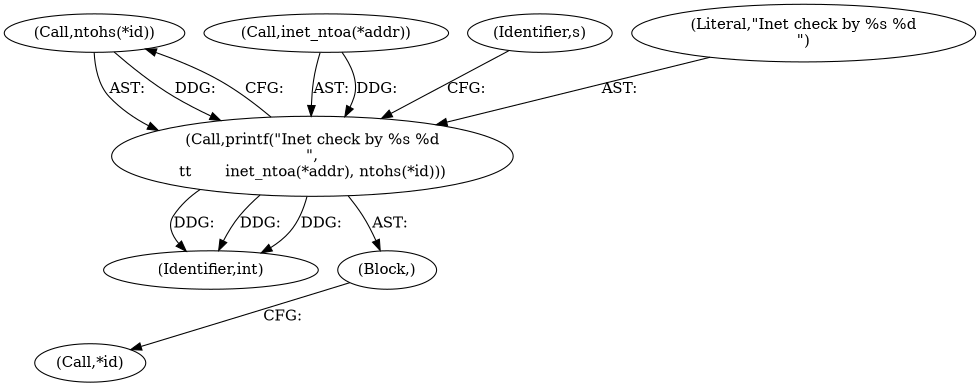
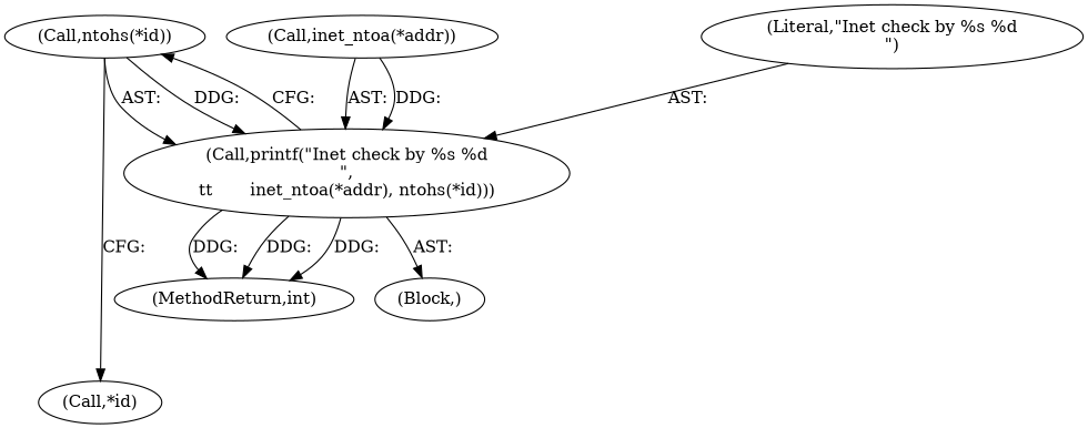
  digraph {
    n1 [label="(Call,ntohs(*id))"]
    n2 [label="(Call,printf(\"Inet check by %s %d\n\",\n\t\t       inet_ntoa(*addr), ntohs(*id)))"]
    n3 [label="(Call,*id)"]
-   n4 [label="(Identifier,int)"]
+   n4 [label="(MethodReturn,int)"]
    n5 [label="(Block,)"]
    n6 [label="(Call,inet_ntoa(*addr))"]
-   n7 [label="(Identifier,s)"]
    n8 [label="(Literal,\"Inet check by %s %d\n\")"]
    n1 -> n2 [label="AST: "]
    n1 -> n2 [label="DDG: "]
-   n5 -> n3 [label="CFG: "]
+   n1 -> n3 [label="CFG: "]
    n2 -> n1 [label="CFG: "]
    n2 -> n4 [label="DDG: "]
    n2 -> n4 [label="DDG: "]
    n2 -> n4 [label="DDG: "]
    n2 -> n5 [label="AST: "]
    n6 -> n2 [label="AST: "]
    n6 -> n2 [label="DDG: "]
-   n7 -> n2 [label="CFG: "]
    n8 -> n2 [label="AST: "]
  }
